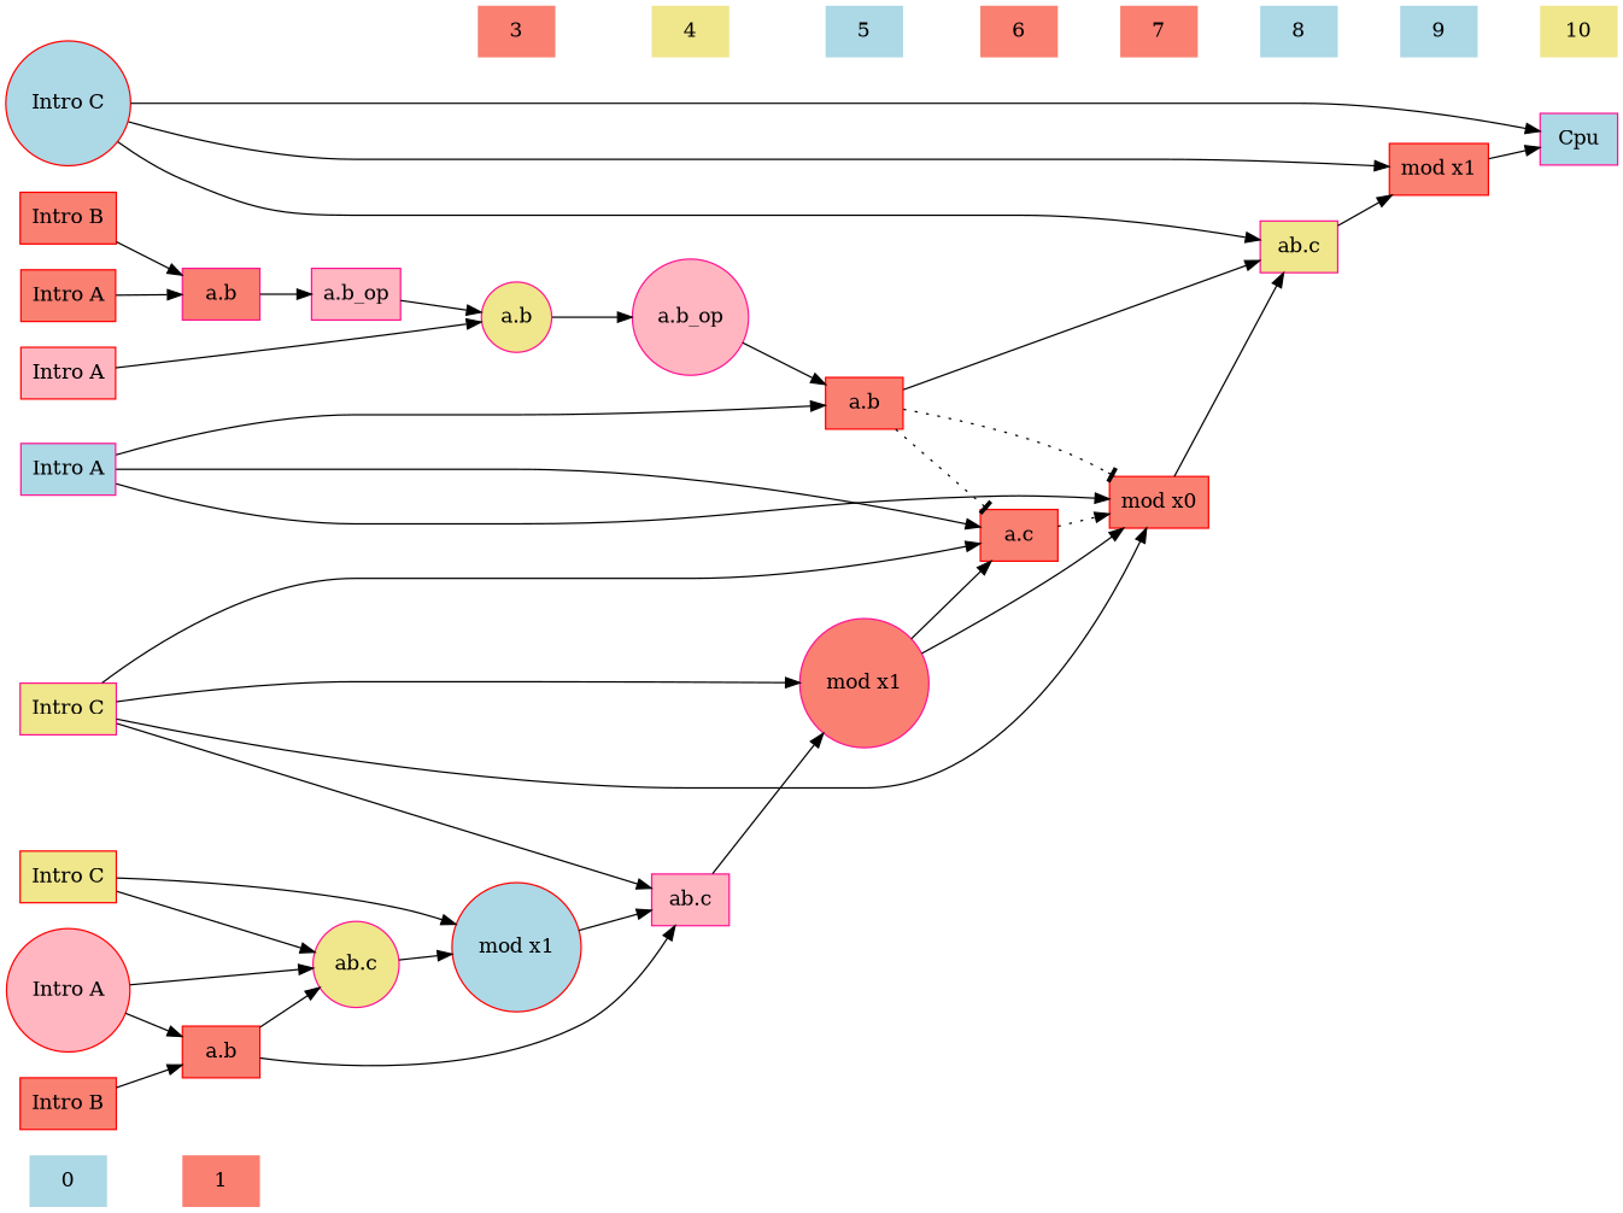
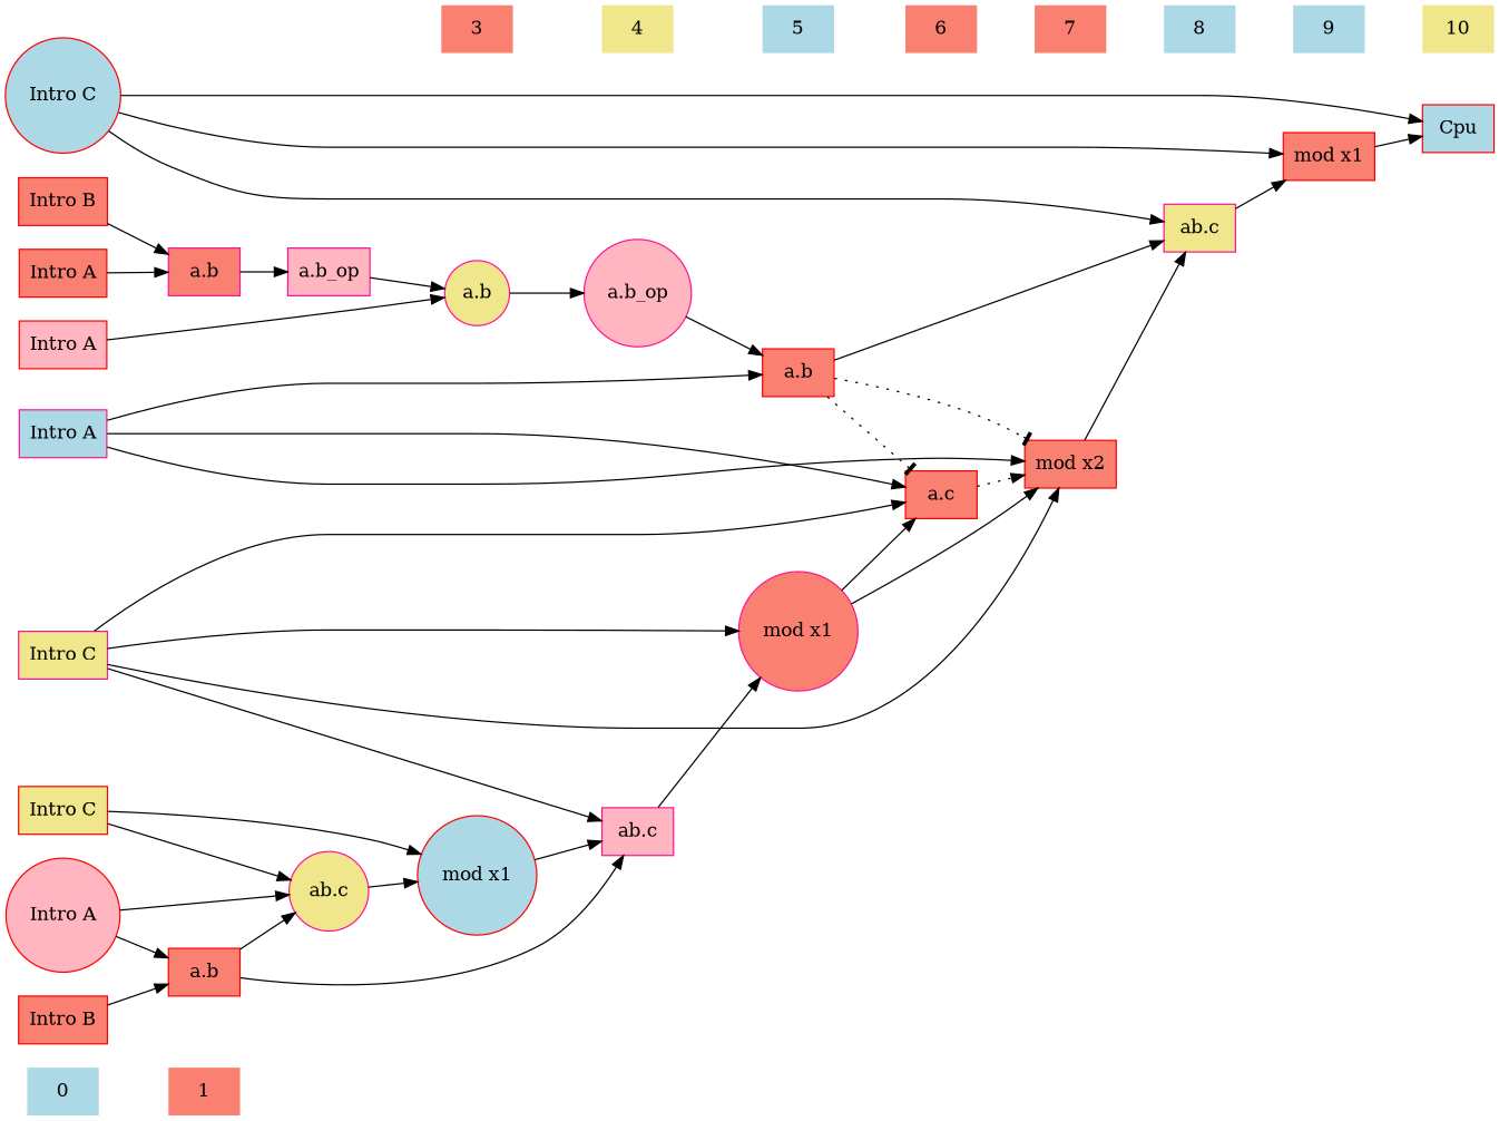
  digraph {
    rankdir=LR
    ranksep=.5
    node [color=red fillcolor=salmon shape=box style=filled]
    0 [color=deeppink fillcolor=lightblue shape=plaintext]
    n2 [fillcolor=lightpink label="Intro A" shape=circle]
    n3 [fillcolor=lightpink label="Intro A"]
    n4 [label="Intro B"]
    n5 [color=deeppink fillcolor=lightblue label="Intro A"]
    n6 [label="Intro A"]
    n7 [label="Intro B"]
    n8 [color=deeppink fillcolor=khaki label="Intro C"]
    n9 [fillcolor=lightblue label="Intro C" shape=circle]
    n10 [fillcolor=khaki label="Intro C"]
    1 [shape=plaintext]
    n12 [label="a.b"]
    n13 [color=deeppink label="a.b"]
    n14 [color=deeppink fillcolor=khaki label="ab.c" shape=circle]
    n15 [color=deeppink fillcolor=lightpink label="a.b_op"]
    3 [shape=plaintext]
    n17 [fillcolor=lightblue label="mod x1" shape=circle]
    n18 [color=deeppink fillcolor=khaki label="a.b" shape=circle]
    4 [color=deeppink fillcolor=khaki shape=plaintext]
    n20 [color=deeppink fillcolor=lightpink label="ab.c"]
    n21 [color=deeppink fillcolor=lightpink label="a.b_op" shape=circle]
    5 [color=deeppink fillcolor=lightblue shape=plaintext]
    n23 [color=deeppink label="mod x1" shape=circle]
    n24 [label="a.b"]
    6 [color=deeppink shape=plaintext]
    n26 [label="a.c"]
    7 [color=deeppink shape=plaintext]
-   n28 [label="mod x0"]
+   n28 [label="mod x2"]
    8 [fillcolor=lightblue shape=plaintext]
    n30 [color=deeppink fillcolor=khaki label="ab.c"]
    9 [color=deeppink fillcolor=lightblue shape=plaintext]
    n32 [label="mod x1"]
    10 [fillcolor=khaki shape=plaintext]
-   n34 [color=deeppink fillcolor=lightblue label=Cpu]
+   n34 [fillcolor=lightblue label=Cpu]
    subgraph sub_1 {
      rank=same
      0
      n2
      n3
      n4
      n5
      n6
      n7
      n8
      n9
      n10
    }
    subgraph sub_2 {
      rank=same
      1
      n12
      n13
    }
    subgraph sub_3 {
      rank=same
      n14
      n15
    }
    subgraph sub_4 {
      rank=same
      3
      n17
      n18
    }
    subgraph sub_5 {
      rank=same
      4
      n20
      n21
    }
    subgraph sub_6 {
      rank=same
      5
      n23
      n24
    }
    subgraph sub_7 {
      rank=same
      6
      n26
    }
    subgraph sub_8 {
      rank=same
      7
      n28
    }
    subgraph sub_9 {
      rank=same
      8
      n30
    }
    subgraph sub_10 {
      rank=same
      9
      n32
    }
    subgraph sub_11 {
      rank=same
      10
      n34
    }
    0 -> 1 [style=invis]
    n2 -> n12
    n2 -> n14
    n3 -> n18
    n4 -> n12
    n5 -> n24
    n5 -> n26
    n5 -> n28
    n6 -> n13
    n7 -> n13
    n8 -> n20
    n8 -> n23
    n8 -> n26
    n8 -> n28
    n9 -> n30
    n9 -> n32
    n9 -> n34
    n10 -> n14
    n10 -> n17
    n12 -> n14
    n12 -> n20
    n13 -> n15
    n14 -> n17
    n15 -> n18
    3 -> 4 [style=invis]
    n17 -> n20
    n18 -> n21
    4 -> 5 [style=invis]
    n20 -> n23
    n21 -> n24
    5 -> 6 [style=invis]
    n23 -> n26
    n23 -> n28
    n24 -> n26 [arrowhead=tee style=dotted]
    n24 -> n28 [arrowhead=tee style=dotted]
    n24 -> n30
    6 -> 7 [style=invis]
    n26 -> n28 [style=dotted]
    7 -> 8 [style=invis]
    n28 -> n30
    8 -> 9 [style=invis]
    n30 -> n32
    9 -> 10 [style=invis]
    n32 -> n34
  }
